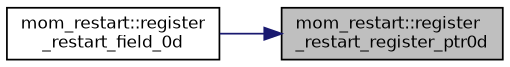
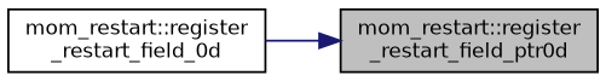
  digraph {
    rankdir=RL
    node [color=black fontname=Helvetica fontsize=10 shape=record style=filled]
-   n1 [fillcolor=grey75 fontcolor=black height=0.2 label="mom_restart::register\l_restart_register_ptr0d" width=0.4]
+   n1 [fillcolor=grey75 fontcolor=black height=0.2 label="mom_restart::register\l_restart_field_ptr0d" width=0.4]
    n2 [fillcolor=white height=0.2 label="mom_restart::register\l_restart_field_0d" width=0.4]
    n1 -> n2 [color=midnightblue dir=back fontname=Helvetica fontsize=10 labelfontname=Helvetica labelfontsize=10 style=solid]
  }
